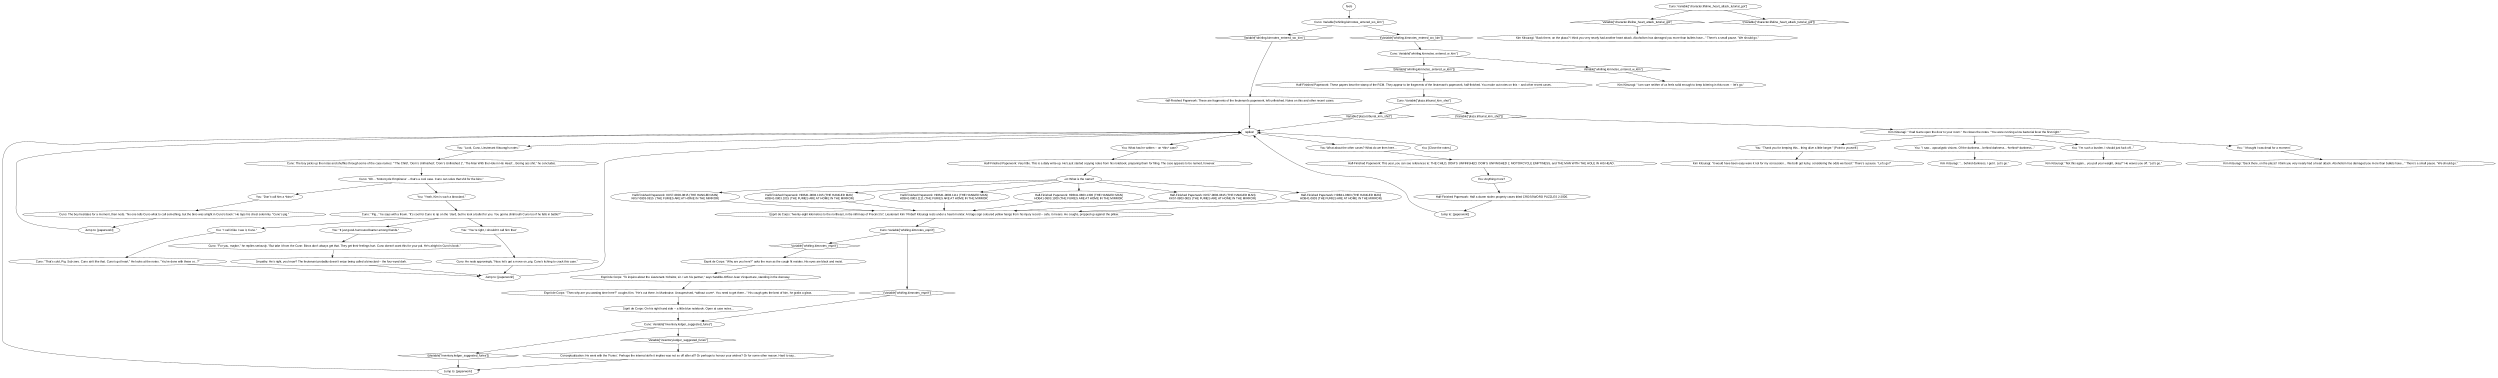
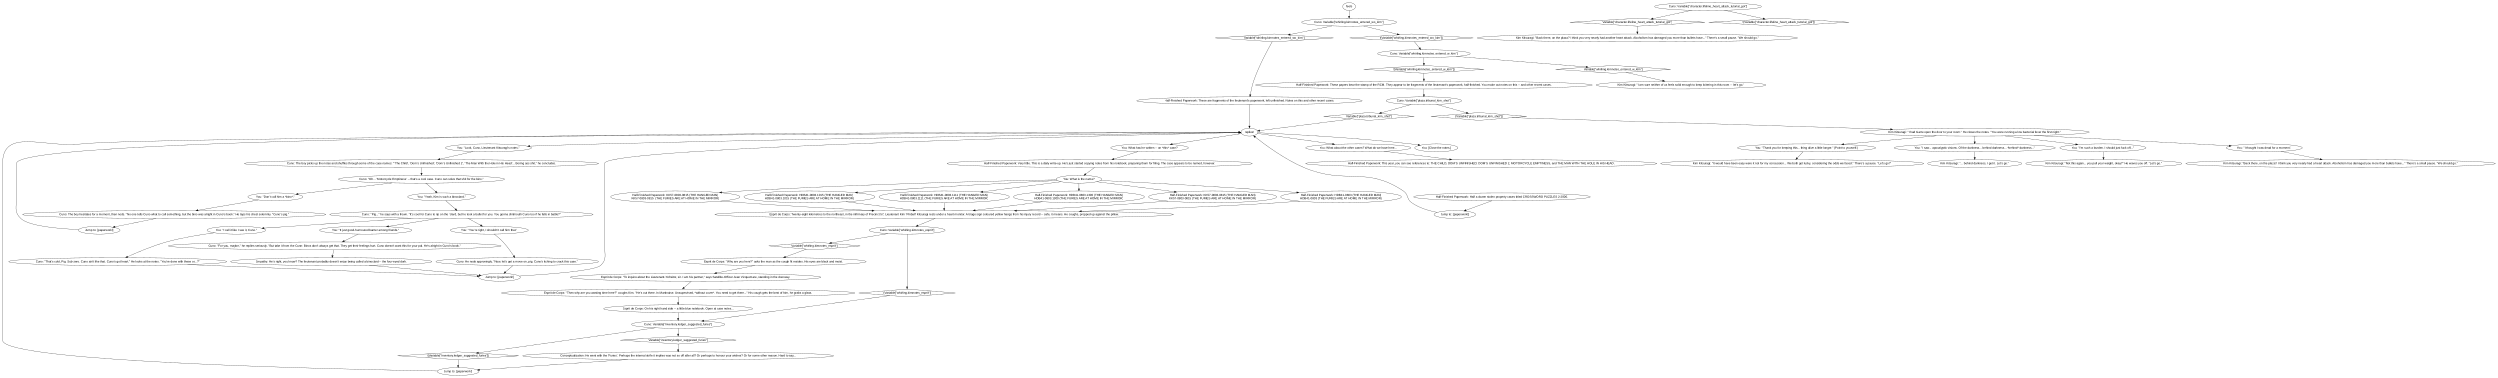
  digraph {
    fontname="Liberation Sans"
    node [fontname="Liberation Sans"]
    edge [fontname="Liberation Sans"]
    n1 [label=feels]
    n2 [label="Cuno: Variable[\"whirling.kimnotes_entered_wo_kim\"]"]
    n3 [label="Variable[\"whirling.kimnotes_entered_wo_kim\"]" shape=diamond]
    n4 [label="!(Variable[\"whirling.kimnotes_entered_wo_kim\"])" shape=diamond]
    n5 [label="Conceptualization: He went with the 'Furies'. Perhaps the internal strife it implies was not so off after all? Or perhaps to honour your wishes? Or for some other reason. Hard to say..."]
    n6 [label="Jump to: [paperwork!]"]
    n7 [label="replies!"]
    n8 [label="Cuno: The boy picks up the notes and shuffles through some of the case names: \"'The Child', 'Dom's Unfinished', 'Dom's Unfinished 2', 'The Man With the Hole in His Head'... Boring ass shit,\" he concludes."]
    n9 [label="Cuno: \"Oh... 'Motorcycle Emptiness' -- that's a cool case. Cuno can solve that shit for the bino.\""]
    n10 [label="You: \"Yeah, Kim is such a binoclard.\""]
    n11 [label="You: \"Don't call him a *bino*.\""]
    n12 [label="Cuno: \"Pig...\" he says with a frown. \"It's cool for Cuno to rip on the 'clard, but he took a bullet for you. You gonna shitmouth Cuno too if he falls in battle?\""]
    n13 [label="You: \"It just good-humoured banter among friends.\""]
    n14 [label="You: \"You're right, I shouldn't call him that.\""]
    n15 [label="You: \"I call it like I see it, Cuno.\""]
    n16 [label="Kim Kitsuragi: \"I had Garte open the door to your room.\" He closes the notes. \"You were running a low bacterial fever the first night.\""]
    n17 [label="You: \"Thank you for keeping this... thing alive a little longer.\" (Point to yourself.)"]
    n18 [label="You: \"I saw... apocalyptic visions. Of the darkness... behind darkness... *behind* darkness...\""]
    n19 [label="You: \"I'm such a burden. I should just fuck off...\""]
    n20 [label="You: \"I thought I was dead for a moment.\""]
    n21 [label="Kim Kitsuragi: \"It would have been easy were it not for my concussion... We both got lucky, considering the odds we faced.\" There's a pause. \"Let's go?\""]
    n22 [label="Kim Kitsuragi: \"... behind darkness, I get it. Let's go.\""]
    n23 [label="Kim Kitsuragi: \"Not this again... you pull your weight, okay?\" He waves you off. \"Let's go.\""]
    n24 [label="Kim Kitsuragi: \"Back there, on the plaza? I think you very nearly had a heart attack. Alcoholism has damaged you more than bullets have...\" There's a small pause. \"We should go.\""]
    n25 [label="You: \"Look, Cuno, Lieutenant Kitsuragi's notes.\""]
    n26 [label="You: What has he written -- on *this* case?"]
-   n27 [label="You: What about the other cases? What do we then here..."]
+   n27 [label="You: What about the other cases? What do we have here..."]
    n28 [label="You: [Close the notes.]"]
    n29 [label="Half-Finished Paperwork: These are fragments of the lieutenant's paperwork, left unfinished. Notes on this and other recent cases."]
    n30 [label="Esprit de Corps: \"To inquire about the Lieutenant-Yefreitor, sir. I am his partner,\" says Satellite-Officer Jean Vicquemare, standing in the doorway."]
    n31 [label="Esprit de Corps: \"Then why are you wasting time here?\" coughs Kim. \"He's out there. In Martinaise. Unsupervised, *without cover*. You need to get there...\" His cough gets the best of him, he grabs a glass."]
    n32 [label="Esprit de Corps: On his right hand side -- a little blue notebook. Open at case notes..."]
    n33 [label="Cuno: \"For you, maybe,\" he replies seriously. \"But take it from the Cunn: Binos don't always get that. They get their feelings hurt. Cuno doesn't want this for your pal. He's alright in Cuno's book.\""]
    n34 [label="Cuno: He nods approvingly. \"Now, let's get a move on, pig. Cuno's itching to crack this case.\""]
    n35 [label="Cuno: \"That's cold, Pig. Sub-zero. Cuno ain't like that. Cuno's got heart.\" He looks at the notes. \"You're done with these or...?\""]
    n36 [label="Cuno: Variable[\"whirling.kimnotes_entered_w_kim\"]"]
    n37 [label="Variable[\"whirling.kimnotes_entered_w_kim\"]" shape=diamond]
    n38 [label="!(Variable[\"whirling.kimnotes_entered_w_kim\"])" shape=diamond]
    n39 [label="Kim Kitsuragi: \"I am sure neither of us feels solid enough to keep loitering in this room -- let's go.\""]
    n40 [label="Half-Finished Paperwork: These papers bear the stamp of the RCM. They appear to be fragments of the lieutenant's paperwork, half-finished. You make out notes on this -- and other recent cases."]
    n41 [label="Cuno: Variable[\"plaza.tribunal_kim_shot\"]"]
    n42 [label="Cuno: Variable[\"inventory.ledger_suggested_furies\"]"]
    n43 [label="Variable[\"inventory.ledger_suggested_furies\"]" shape=diamond]
    n44 [label="!(Variable[\"inventory.ledger_suggested_furies\"])" shape=diamond]
-   n45 [label="Let: What is the name?"]
+   n45 [label="You: What is the name?"]
    n46 [label="Half-Finished Paperwork: HDB41-0803 (THE HANGED MAN)\nHDB41-0803 (THE FURIES ARE AT HOME IN THE MIRROR)"]
    n47 [label="Half-Finished Paperwork: KK57-0803-0815 (THE HANGED MAN)\nKK57-0803-0815  (THE FURIES ARE AT HOME IN THE MIRROR)"]
    n48 [label="Half-Finished Paperwork: HDB41-0803.1015 (THE HANGED MAN)\nHDB41-0803.1015 (THE FURIES ARE AT HOME IN THE MIRROR)"]
    n49 [label="Half-Finished Paperwork: HDB41-0803.1111 (THE HANGED MAN)\nHDB41-0803.1111 (THE FURIES ARE AT HOME IN THE MIRROR)"]
    n50 [label="Half-Finished Paperwork: HDB41-0803.1300 (THE HANGED MAN)\nHDB41-0803.1300 (THE FURIES ARE AT HOME IN THE MIRROR)"]
    n51 [label="Half-Finished Paperwork: KK57-0803-0815 (THE HANGED MAN)\nKK57-0803-0815 (THE FURIES ARE AT HOME IN THE MIRROR)"]
    n52 [label="Esprit de Corps: Twenty-eight kilometres to the northeast, in the infirmary of Precinct 57, Lieutenant Kim 'Pinball' Kitsuragi rests under a heart monitor. A triage sign coloured yellow hangs from his injury record -- safe, it means. He coughs, propped up against the pillow."]
    n53 [label="Cuno: Variable[\"whirling.kimnotes_esprit\"]"]
    n54 [label="Esprit de Corps: \"Why are you here?\" asks the man as the cough fit resides. His eyes are black and moist."]
    n55 [label="Cuno: The boy hesitates for a moment, then nods. \"No one tells Cuno what to call something, but the bino was alright in Cuno's book.\" He taps his chest solemnly. \"Cuno's pig.\""]
    n56 [label="Jump to: [paperwork!]"]
    n57 [label="Variable[\"whirling.kimnotes_esprit\"]" shape=diamond]
    n58 [label="!(Variable[\"whirling.kimnotes_esprit\"])" shape=diamond]
    n59 [label="Empathy: He's right, you know? The lieutenant probably doesn't enjoy being called a binoclard -- the four-eyed dork."]
    n60 [label="Jump to: [paperwork!]"]
    n61 [label="Half-Finished Paperwork: This year, you can see references to: THE CHILD, DOM'S UNFINISHED; DOM'S UNFINISHED 2, MOTORCYCLE EMPTINESS, and THE MAN WITH THE HOLE IN HIS HEAD."]
-   n62 [label="You: Anything more?"]
    n63 [label="Half-Finished Paperwork: Half a dozen stolen property cases titled CROSSWORD PUZZLES 2-2000."]
    n64 [label="Variable[\"plaza.tribunal_kim_shot\"]" shape=diamond]
    n65 [label="!(Variable[\"plaza.tribunal_kim_shot\"])" shape=diamond]
    n66 [label="Half-Finished Paperwork: Very little. This is a daily write-up. He's just started copying notes from his notebook, preparing them for filing. The case appears to be named, however."]
    n67 [label="Jump to: [paperwork!]"]
    n68 [label="Cuno: Variable[\"character.lifeline_heart_attack_tutorial_got\"]"]
    n69 [label="Variable[\"character.lifeline_heart_attack_tutorial_got\"]" shape=diamond]
    n70 [label="!(Variable[\"character.lifeline_heart_attack_tutorial_got\"])" shape=diamond]
    n71 [label="Kim Kitsuragi: \"Back there, on the plaza? I think you very nearly had another heart attack. Alcoholism has damaged you more than bullets have...\" There's a small pause. \"We should go.\""]
    n1 -> n2
    n2 -> n3
    n2 -> n4
    n3 -> n29
    n4 -> n36
    n5 -> n6
    n6 -> n7
    n7 -> n25
    n7 -> n26
    n7 -> n27
-   n28 -> n7
+   n7 -> n28
    n8 -> n9
    n9 -> n10
    n9 -> n11
    n10 -> n12
    n11 -> n55
    n12 -> n13
    n12 -> n14
    n12 -> n15
    n13 -> n33
    n14 -> n34
    n15 -> n35
    n16 -> n17
    n16 -> n18
    n16 -> n19
    n16 -> n20
    n17 -> n21
    n18 -> n22
    n19 -> n23
    n20 -> n24
    n25 -> n8
    n26 -> n66
    n27 -> n61
    n29 -> n7
    n30 -> n31
    n31 -> n32
    n32 -> n42
    n33 -> n59
    n34 -> n60
    n35 -> n60
    n36 -> n37
    n36 -> n38
    n37 -> n39
    n38 -> n40
    n40 -> n41
    n41 -> n64
    n41 -> n65
    n42 -> n43
    n42 -> n44
    n43 -> n5
    n44 -> n6
    n45 -> n46
    n45 -> n47
    n45 -> n48
    n45 -> n49
    n45 -> n50
    n45 -> n51
    n46 -> n52
    n47 -> n52
    n48 -> n52
    n49 -> n52
    n50 -> n52
    n51 -> n52
    n52 -> n53
    n53 -> n57
    n53 -> n58
    n54 -> n30
    n55 -> n56
    n56 -> n7
    n57 -> n54
    n58 -> n42
    n59 -> n60
    n60 -> n7
-   n61 -> n62
-   n62 -> n63
    n63 -> n67
    n64 -> n7
    n65 -> n16
    n66 -> n45
    n67 -> n7
    n68 -> n69
    n68 -> n70
    n69 -> n71
  }
